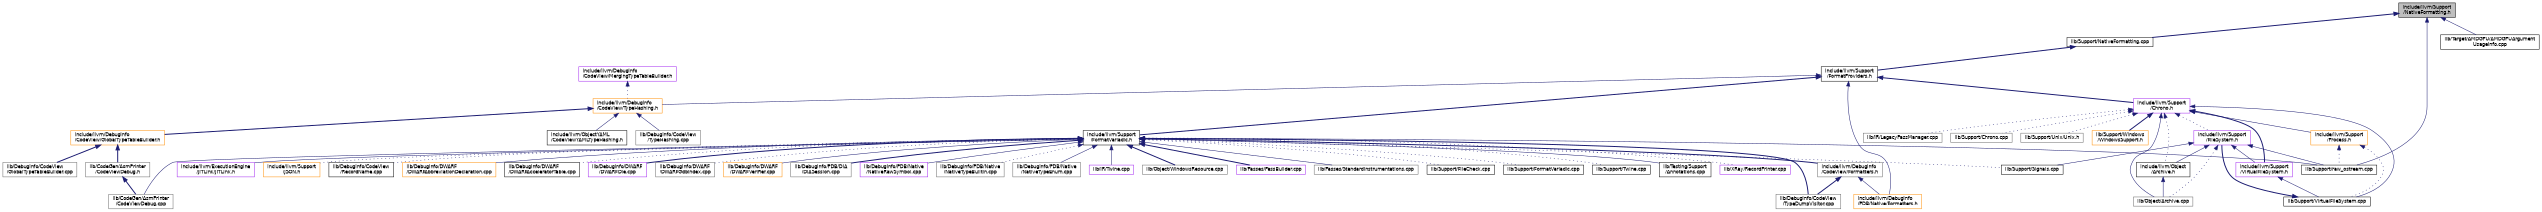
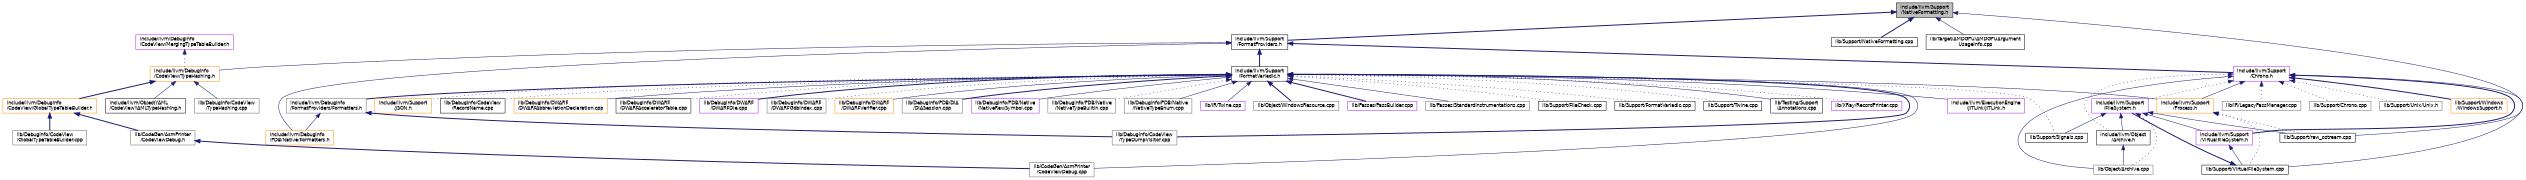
  digraph {
    node [color=black fontname=Helvetica fontsize=10 shape=box]
    edge [color=midnightblue dir=back fontname=Helvetica fontsize=10 labelfontname=Helvetica labelfontsize=10 style=solid]
    n1 [fillcolor=grey75 fontcolor=black height=0.2 label="include/llvm/Support\l/NativeFormatting.h" style=filled width=0.4]
    n2 [height=0.2 label="include/llvm/Support\l/FormatProviders.h" width=0.4]
    n3 [height=0.2 label="lib/Support/raw_ostream.cpp" width=0.4]
    n4 [height=0.2 label="lib/Support/NativeFormatting.cpp" width=0.4]
    n5 [height=0.2 label="lib/Target/AMDGPU/AMDGPUArgument\lUsageInfo.cpp" width=0.4]
    n6 [color=darkorange height=0.2 label="include/llvm/DebugInfo\l/CodeView/TypeHashing.h" width=0.4]
    n7 [color=darkorange height=0.2 label="include/llvm/DebugInfo\l/PDB/Native/Formatters.h" width=0.4]
    n8 [color=purple height=0.2 label="include/llvm/Support\l/Chrono.h" width=0.4]
    n9 [height=0.2 label="include/llvm/Support\l/FormatVariadic.h" width=0.4]
    n10 [color=darkorange height=0.2 label="include/llvm/DebugInfo\l/CodeView/GlobalTypeTableBuilder.h" width=0.4]
    n11 [height=0.2 label="include/llvm/ObjectYAML\l/CodeViewYAMLTypeHashing.h" width=0.4]
    n12 [color=gray40 height=0.2 label="lib/DebugInfo/CodeView\l/TypeHashing.cpp" width=0.4]
    n13 [height=0.2 label="include/llvm/Object\l/Archive.h" width=0.4]
    n14 [color=gray40 height=0.2 label="lib/Object/Archive.cpp" width=0.4]
    n15 [color=purple height=0.2 label="include/llvm/Support\l/FileSystem.h" width=0.4]
    n16 [color=purple height=0.2 label="include/llvm/Support\l/VirtualFileSystem.h" width=0.4]
    n17 [height=0.2 label="lib/Support/VirtualFileSystem.cpp" width=0.4]
    n18 [color=darkorange height=0.2 label="include/llvm/Support\l/Process.h" width=0.4]
    n19 [color=gray40 height=0.2 label="lib/IR/LegacyPassManager.cpp" width=0.4]
    n20 [color=gray40 height=0.2 label="lib/Support/Chrono.cpp" width=0.4]
    n21 [color=gray40 height=0.2 label="lib/Support/Unix/Unix.h" width=0.4]
    n22 [color=darkorange height=0.2 label="lib/Support/Windows\l/WindowsSupport.h" width=0.4]
    n23 [color=gray40 height=0.2 label="lib/CodeGen/AsmPrinter\l/CodeViewDebug.cpp" width=0.4]
    n24 [height=0.2 label="lib/Support/Signals.cpp" width=0.4]
-   n25 [color=gray40 height=0.2 label="include/llvm/DebugInfo\l/CodeView/Formatters.h" width=0.4]
+   n25 [color=gray40 height=0.2 label="include/llvm/DebugInfo\l/FormatProviders/Formatters.h" width=0.4]
    n26 [color=gray40 height=0.2 label="lib/DebugInfo/CodeView\l/TypeDumpVisitor.cpp" width=0.4]
    n27 [color=purple height=0.2 label="include/llvm/ExecutionEngine\l/JITLink/JITLink.h" width=0.4]
    n28 [color=darkorange height=0.2 label="include/llvm/Support\l/JSON.h" width=0.4]
    n29 [height=0.2 label="lib/DebugInfo/CodeView\l/RecordName.cpp" width=0.4]
    n30 [color=darkorange height=0.2 label="lib/DebugInfo/DWARF\l/DWARFAbbreviationDeclaration.cpp" width=0.4]
    n31 [height=0.2 label="lib/DebugInfo/DWARF\l/DWARFAcceleratorTable.cpp" width=0.4]
    n32 [color=purple height=0.2 label="lib/DebugInfo/DWARF\l/DWARFDie.cpp" width=0.4]
    n33 [color=gray40 height=0.2 label="lib/DebugInfo/DWARF\l/DWARFGdbIndex.cpp" width=0.4]
    n34 [color=darkorange height=0.2 label="lib/DebugInfo/DWARF\l/DWARFVerifier.cpp" width=0.4]
    n35 [color=gray40 height=0.2 label="lib/DebugInfo/PDB/DIA\l/DIASession.cpp" width=0.4]
    n36 [color=purple height=0.2 label="lib/DebugInfo/PDB/Native\l/NativeRawSymbol.cpp" width=0.4]
    n37 [color=gray40 height=0.2 label="lib/DebugInfo/PDB/Native\l/NativeTypeBuiltin.cpp" width=0.4]
    n38 [color=gray40 height=0.2 label="lib/DebugInfo/PDB/Native\l/NativeTypeEnum.cpp" width=0.4]
    n39 [color=purple height=0.2 label="lib/IR/Twine.cpp" width=0.4]
    n40 [color=gray40 height=0.2 label="lib/Object/WindowsResource.cpp" width=0.4]
    n41 [color=purple height=0.2 label="lib/Passes/PassBuilder.cpp" width=0.4]
    n42 [color=gray40 height=0.2 label="lib/Passes/StandardInstrumentations.cpp" width=0.4]
    n43 [height=0.2 label="lib/Support/FileCheck.cpp" width=0.4]
    n44 [height=0.2 label="lib/Support/FormatVariadic.cpp" width=0.4]
    n45 [height=0.2 label="lib/Support/Twine.cpp" width=0.4]
    n46 [height=0.2 label="lib/Testing/Support\l/Annotations.cpp" width=0.4]
    n47 [color=purple height=0.2 label="lib/XRay/RecordPrinter.cpp" width=0.4]
    n48 [color=gray40 height=0.2 label="lib/CodeGen/AsmPrinter\l/CodeViewDebug.h" width=0.4]
    n49 [color=gray40 height=0.2 label="lib/DebugInfo/CodeView\l/GlobalTypeTableBuilder.cpp" width=0.4]
    n50 [color=purple height=0.2 label="include/llvm/DebugInfo\l/CodeView/MergingTypeTableBuilder.h" width=0.4]
-   n4 -> n2 [style=bold]
+   n1 -> n2 [style=bold]
    n1 -> n3
    n1 -> n4 [style=bold]
    n1 -> n5
    n2 -> n6
    n2 -> n7
    n2 -> n8 [style=bold]
    n2 -> n9 [style=bold]
    n6 -> n10 [style=bold]
    n6 -> n11
    n6 -> n12
    n8 -> n13 [style=dotted]
    n8 -> n14
    n8 -> n15 [style=dotted]
    n8 -> n16 [style=bold]
    n8 -> n17
    n8 -> n18
    n8 -> n19 [style=dotted]
    n8 -> n20 [style=dotted]
    n8 -> n21 [style=dotted]
    n8 -> n22 [style=bold]
-   n9 -> n3
+   n9 -> n18
    n9 -> n23
    n9 -> n24 [style=dotted]
    n9 -> n25 [style=bold]
    n9 -> n26 [style=bold]
    n9 -> n27
    n9 -> n28 [style=dotted]
    n9 -> n29 [style=dotted]
    n9 -> n30
    n9 -> n31 [style=dotted]
    n9 -> n32 [style=bold]
    n9 -> n33 [style=dotted]
    n9 -> n34
    n9 -> n35 [style=bold]
    n9 -> n36
    n9 -> n37 [style=dotted]
    n9 -> n38
    n9 -> n39
    n9 -> n40 [style=bold]
    n9 -> n41 [style=bold]
    n9 -> n42
    n9 -> n43 [style=dotted]
    n9 -> n44 [style=dotted]
    n9 -> n45 [style=dotted]
    n9 -> n46
    n9 -> n47 [style=dotted]
    n10 -> n48 [style=bold]
    n10 -> n49 [style=bold]
    n13 -> n14
    n15 -> n3
    n15 -> n13
    n15 -> n14 [style=dotted]
    n15 -> n16
    n15 -> n24
    n16 -> n17
    n17 -> n15 [style=bold]
    n18 -> n3 [style=dotted]
    n18 -> n17 [style=dotted]
    n25 -> n7
    n25 -> n26 [style=bold]
    n48 -> n23 [style=bold]
    n50 -> n6 [style=dotted]
  }
